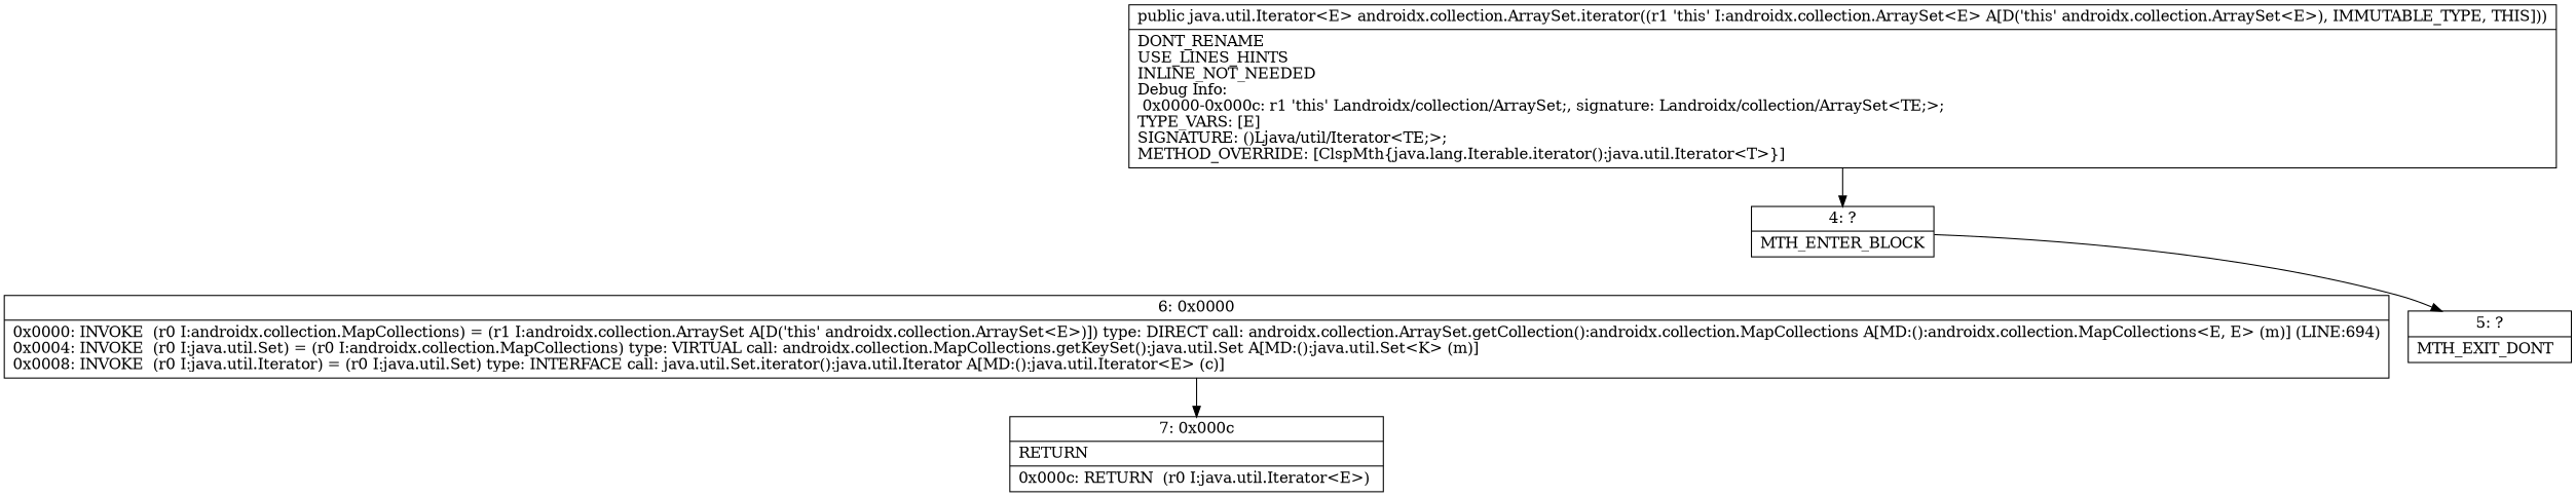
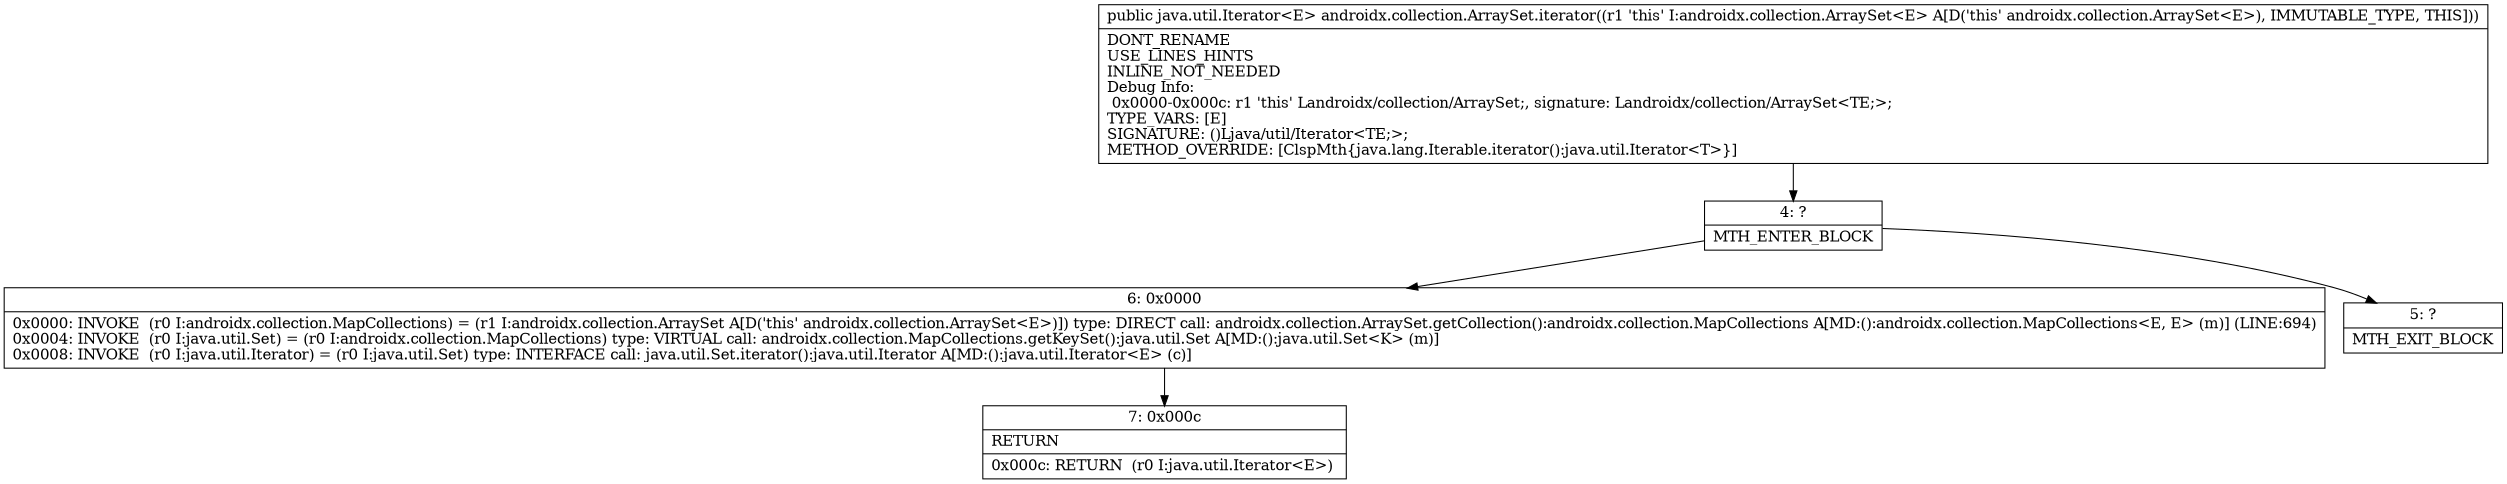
  digraph {
    node [shape=record]
    n1 [label="{4\:\ ?|MTH_ENTER_BLOCK\l}"]
    n2 [label="{6\:\ 0x0000|0x0000: INVOKE  (r0 I:androidx.collection.MapCollections) = (r1 I:androidx.collection.ArraySet A[D('this' androidx.collection.ArraySet\<E\>)]) type: DIRECT call: androidx.collection.ArraySet.getCollection():androidx.collection.MapCollections A[MD:():androidx.collection.MapCollections\<E, E\> (m)] (LINE:694)\l0x0004: INVOKE  (r0 I:java.util.Set) = (r0 I:androidx.collection.MapCollections) type: VIRTUAL call: androidx.collection.MapCollections.getKeySet():java.util.Set A[MD:():java.util.Set\<K\> (m)]\l0x0008: INVOKE  (r0 I:java.util.Iterator) = (r0 I:java.util.Set) type: INTERFACE call: java.util.Set.iterator():java.util.Iterator A[MD:():java.util.Iterator\<E\> (c)]\l}"]
-   n3 [label="{5\:\ ?|MTH_EXIT_DONT\l}"]
+   n3 [label="{5\:\ ?|MTH_EXIT_BLOCK\l}"]
    n4 [label="{7\:\ 0x000c|RETURN\l|0x000c: RETURN  (r0 I:java.util.Iterator\<E\>) \l}"]
    n5 [label="{public java.util.Iterator\<E\> androidx.collection.ArraySet.iterator((r1 'this' I:androidx.collection.ArraySet\<E\> A[D('this' androidx.collection.ArraySet\<E\>), IMMUTABLE_TYPE, THIS]))  | DONT_RENAME\lUSE_LINES_HINTS\lINLINE_NOT_NEEDED\lDebug Info:\l  0x0000\-0x000c: r1 'this' Landroidx\/collection\/ArraySet;, signature: Landroidx\/collection\/ArraySet\<TE;\>;\lTYPE_VARS: [E]\lSIGNATURE: ()Ljava\/util\/Iterator\<TE;\>;\lMETHOD_OVERRIDE: [ClspMth\{java.lang.Iterable.iterator():java.util.Iterator\<T\>\}]\l}"]
+   n1 -> n2
    n1 -> n3
    n2 -> n4
    n5 -> n1
  }
